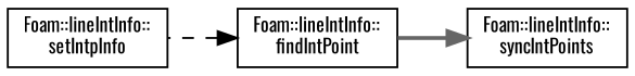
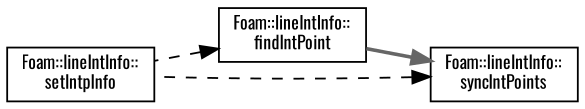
  digraph {
    fontname=Oswald
    rankdir=RL
    node [color=black fillcolor=white fontname=Oswald fontsize=10 shape=record style=filled]
    edge [color=black dir=back fontname=Oswald fontsize=10 labelfontname=Helvetica labelfontsize=10 style=dashed]
    n1 [fontcolor=black height=0.2 label="Foam::lineIntInfo::\lfindIntPoint" width=0.4]
    n2 [height=0.2 label="Foam::lineIntInfo::\lsetIntpInfo" width=0.4]
    n3 [height=0.2 label="Foam::lineIntInfo::\lsyncIntPoints" width=0.4]
    n1 -> n2
    n3 -> n1 [color=gray40 style=bold]
+   n3 -> n2
  }
